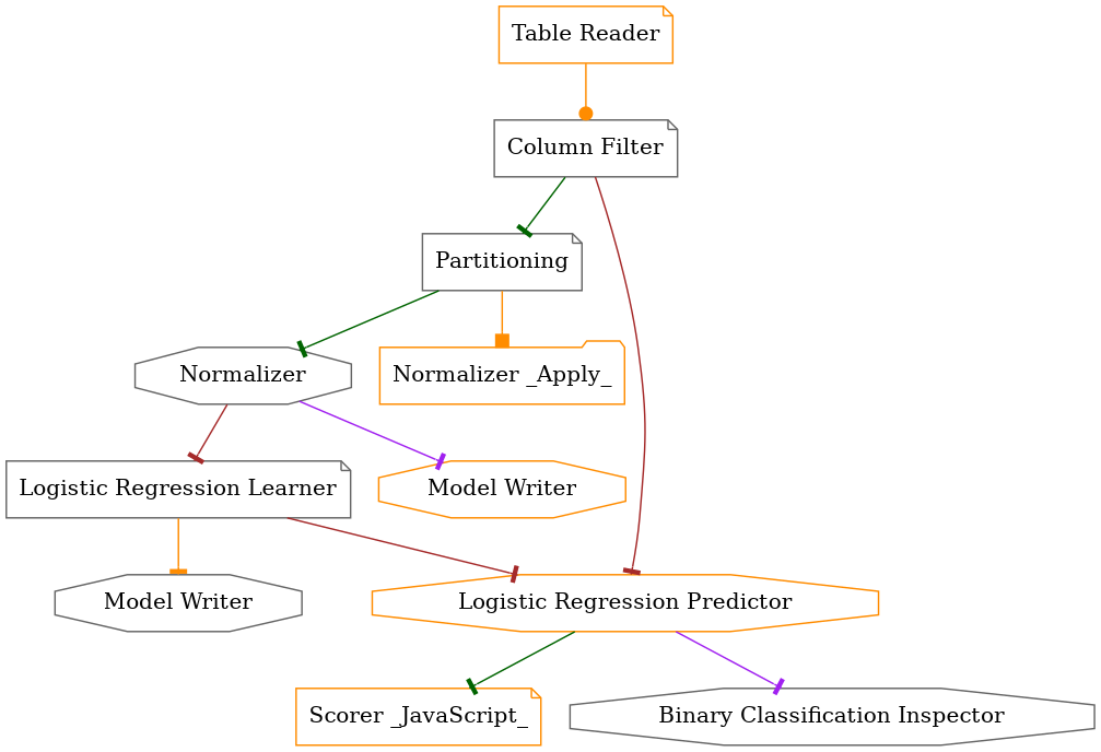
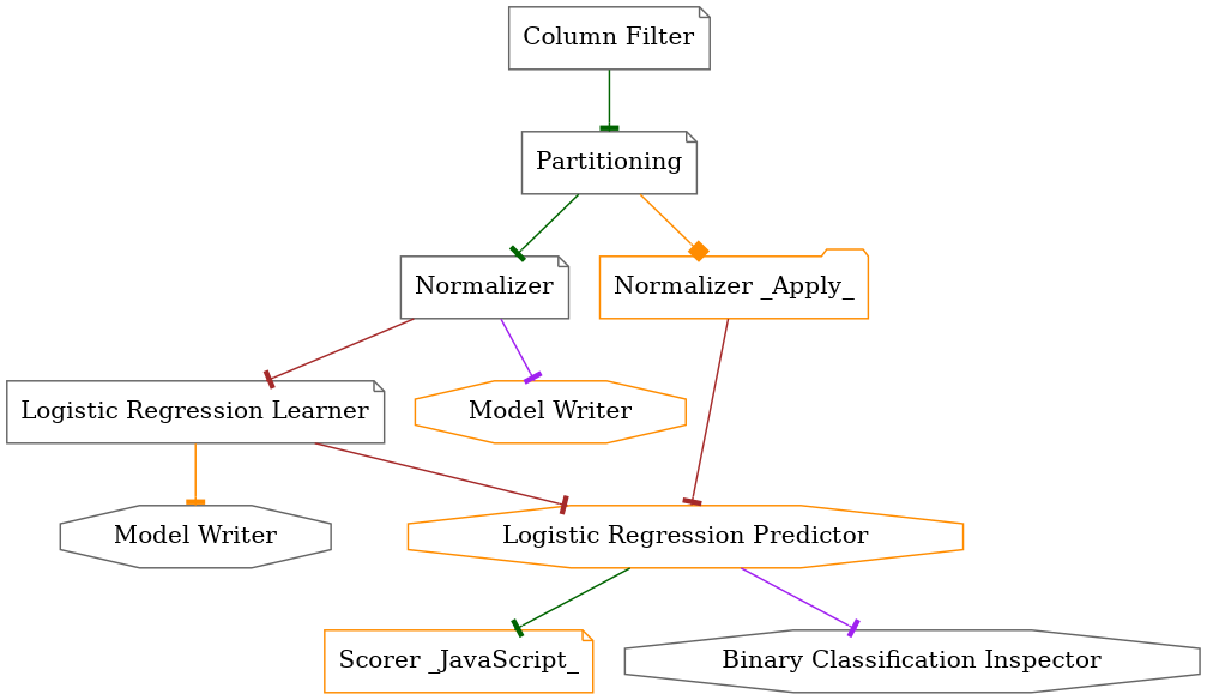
  digraph {
    rankdir=TB
    node [color=gray40 shape=note]
    edge [arrowhead=tee color=darkorange]
-   n1 [color=darkorange label="Table Reader"]
    n2 [label="Column Filter"]
    n3 [label=Partitioning]
-   n4 [label=Normalizer shape=octagon]
+   n4 [label=Normalizer]
    n5 [label="Logistic Regression Learner"]
    n6 [color=darkorange label="Model Writer" shape=octagon]
    n7 [color=darkorange label="Normalizer _Apply_" shape=folder]
    n8 [color=darkorange label="Logistic Regression Predictor" shape=octagon]
    n9 [label="Model Writer" shape=octagon]
    n10 [color=darkorange label="Scorer _JavaScript_"]
    n11 [label="Binary Classification Inspector" shape=octagon]
-   n1 -> n2 [arrowhead=dot]
    n2 -> n3 [color=darkgreen]
    n3 -> n4 [color=darkgreen]
    n3 -> n7 [arrowhead=box]
    n4 -> n5 [color=brown]
    n4 -> n6 [color=purple]
    n5 -> n8 [color=brown]
    n5 -> n9
-   n2 -> n8 [color=brown]
+   n7 -> n8 [color=brown]
    n8 -> n10 [color=darkgreen]
    n8 -> n11 [color=purple]
  }
